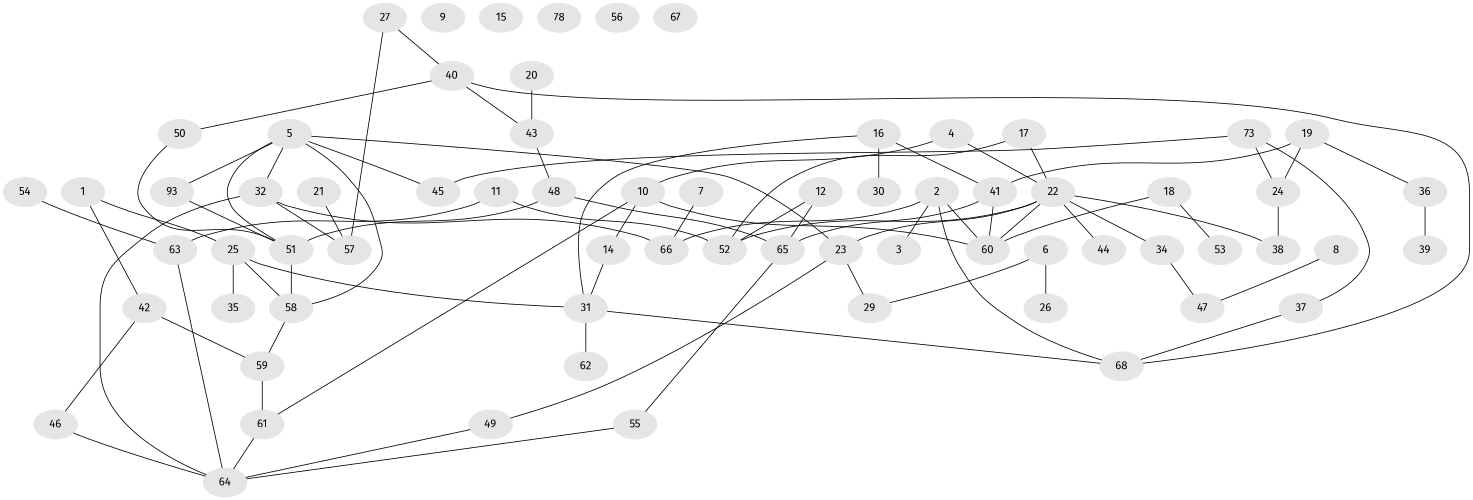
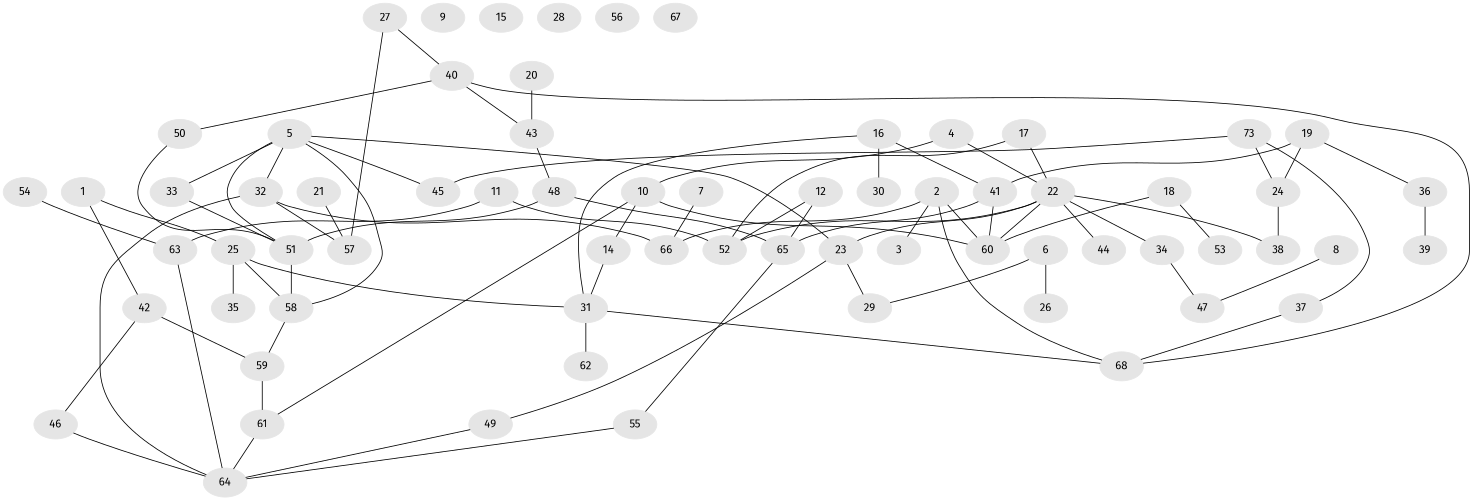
  graph {
    fontname="Fira Sans"
    node [color=gray90 fontname="Fira Sans" style=filled]
    edge [fontname="Fira Sans"]
    1
    25
    42
    58
    31
    35
    59
    46
    2
    3
    60
    66
    68
    4
    10
    22
    14
    61
    23
    52
    34
    38
    44
    5
    32
-   33 [label=93]
+   33
    45
    51
    29
    49
    57
    64
    6
    26
    7
    8
    47
    9
    11
    63
    12
    65
    55
    n44 [label=73]
    24
    37
    62
    15
    16
    30
    41
    17
    18
    53
    19
    36
    39
    20
    43
    48
    21
    27
    40
    50
-   28 [label=78]
+   28
    54
    56
    67
    1 -- 25
    1 -- 42
    25 -- 58
    25 -- 31
    25 -- 35
    42 -- 59
    42 -- 46
    58 -- 59
    31 -- 68
    31 -- 62
    59 -- 61
    46 -- 64
    2 -- 3
    2 -- 60
    2 -- 66
    2 -- 68
    4 -- 10
    4 -- 22
    10 -- 60
    10 -- 14
    10 -- 61
    22 -- 60
    22 -- 23
    22 -- 52
    22 -- 34
    22 -- 38
    22 -- 44
    14 -- 31
    61 -- 64
    23 -- 29
    23 -- 49
    34 -- 47
    5 -- 58
    5 -- 23
    5 -- 32
    5 -- 33
    5 -- 45
    5 -- 51
    32 -- 66
    32 -- 57
    32 -- 64
    33 -- 51
    51 -- 58
    49 -- 64
    6 -- 29
    6 -- 26
    7 -- 66
    8 -- 47
    11 -- 52
    11 -- 63
    63 -- 64
    12 -- 52
    12 -- 65
    65 -- 55
    55 -- 64
    n44 -- 45
    n44 -- 24
    n44 -- 37
    24 -- 38
    37 -- 68
    16 -- 31
    16 -- 30
    16 -- 41
    41 -- 60
    41 -- 65
    17 -- 22
    17 -- 52
    18 -- 60
    18 -- 53
    19 -- 24
    19 -- 41
    19 -- 36
    36 -- 39
    20 -- 43
    43 -- 48
    48 -- 51
    48 -- 65
    21 -- 57
    27 -- 57
    27 -- 40
    40 -- 68
    40 -- 43
    40 -- 50
    50 -- 51
    54 -- 63
  }
